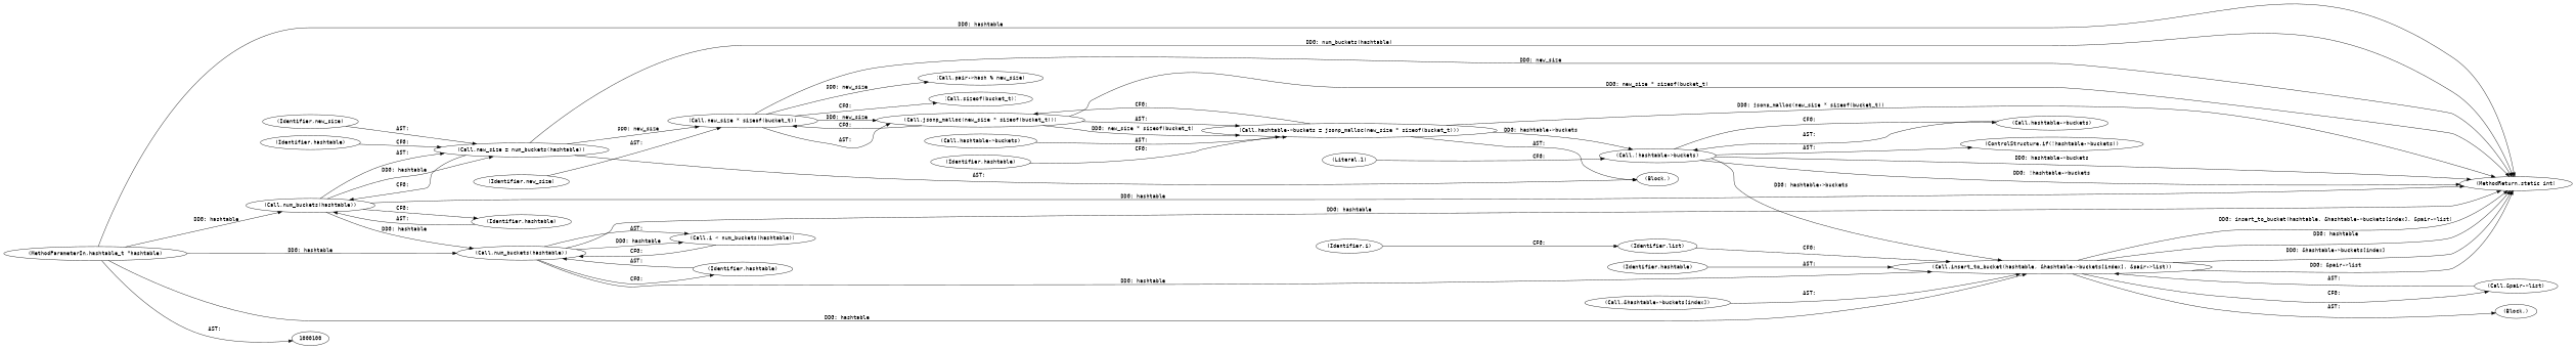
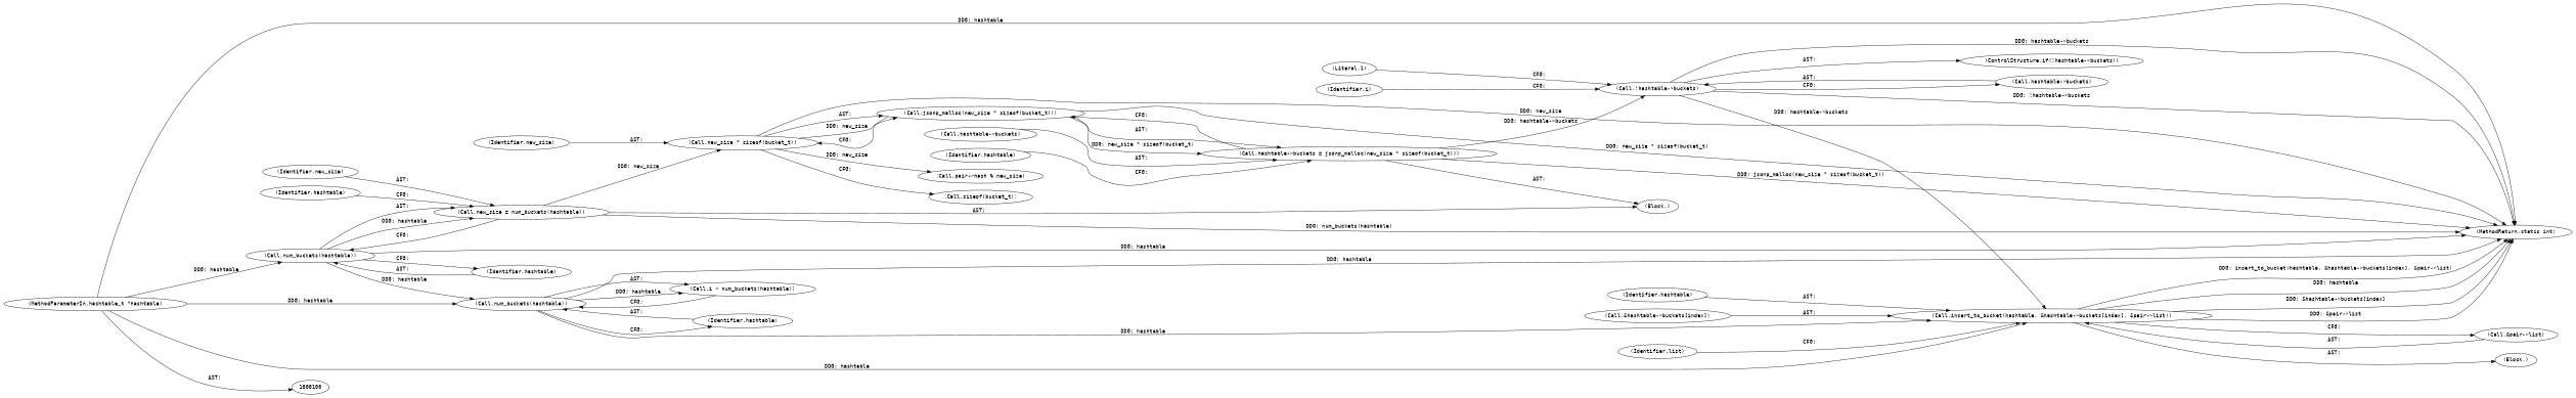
  digraph {
    fontname="DejaVu Sans Mono"
    rankdir=LR
    node [fontname="DejaVu Sans Mono"]
    edge [fontname="DejaVu Sans Mono"]
    n1 [label="(Call,insert_to_bucket(hashtable, &hashtable->buckets[index], &pair->list))"]
    n2 [label="(Call,&pair->list)"]
    n3 [label="(MethodReturn,static int)"]
    n4 [label="(Block,)"]
    n5 [label="(Call,num_buckets(hashtable))"]
    n6 [label="(Call,i < num_buckets(hashtable))"]
    n7 [label="(Identifier,hashtable)"]
    n8 [label="(Call,num_buckets(hashtable))"]
    n9 [label="(Call,new_size = num_buckets(hashtable))"]
    n10 [label="(Identifier,hashtable)"]
    n11 [label="(Block,)"]
    n12 [label="(Call,new_size * sizeof(bucket_t))"]
    n13 [label="(MethodParameterIn,hashtable_t *hashtable)"]
    1000100
    n15 [label="(Call,!hashtable->buckets)"]
    n16 [label="(ControlStructure,if(!hashtable->buckets))"]
    n17 [label="(Call,hashtable->buckets)"]
    n18 [label="(Call,hashtable->buckets = jsonp_malloc(new_size * sizeof(bucket_t)))"]
    n19 [label="(Call,jsonp_malloc(new_size * sizeof(bucket_t)))"]
    n20 [label="(Call,pair->hash % new_size)"]
    n21 [label="(Call,sizeof(bucket_t))"]
    n22 [label="(Call,hashtable->buckets)"]
    n23 [label="(Identifier,hashtable)"]
    n24 [label="(Identifier,hashtable)"]
    n25 [label="(Literal,1)"]
    n26 [label="(Call,&hashtable->buckets[index])"]
    n27 [label="(Identifier,list)"]
    n28 [label="(Identifier,new_size)"]
    n29 [label="(Identifier,new_size)"]
    n30 [label="(Identifier,i)"]
    n31 [label="(Identifier,hashtable)"]
    n1 -> n2 [label="CFG: "]
    n1 -> n3 [label="DDG: hashtable"]
    n1 -> n3 [label="DDG: &hashtable->buckets[index]"]
    n1 -> n3 [label="DDG: &pair->list"]
    n1 -> n3 [label="DDG: insert_to_bucket(hashtable, &hashtable->buckets[index], &pair->list)"]
    n1 -> n4 [label="AST: "]
    n2 -> n1 [label="AST: "]
    n5 -> n1 [label="DDG: hashtable"]
    n5 -> n3 [label="DDG: hashtable"]
    n5 -> n6 [label="AST: "]
    n5 -> n6 [label="DDG: hashtable"]
    n5 -> n7 [label="CFG: "]
    n6 -> n5 [label="CFG: "]
    n7 -> n5 [label="AST: "]
    n8 -> n3 [label="DDG: hashtable"]
    n8 -> n5 [label="DDG: hashtable"]
    n8 -> n9 [label="AST: "]
    n8 -> n9 [label="DDG: hashtable"]
    n8 -> n10 [label="CFG: "]
    n9 -> n3 [label="DDG: num_buckets(hashtable)"]
    n9 -> n8 [label="CFG: "]
    n9 -> n11 [label="AST: "]
    n9 -> n12 [label="DDG: new_size"]
    n10 -> n8 [label="AST: "]
    n12 -> n3 [label="DDG: new_size"]
    n12 -> n19 [label="AST: "]
    n12 -> n19 [label="DDG: new_size"]
    n12 -> n20 [label="DDG: new_size"]
    n12 -> n21 [label="CFG: "]
    n13 -> n1 [label="DDG: hashtable"]
    n13 -> n3 [label="DDG: hashtable"]
    n13 -> n5 [label="DDG: hashtable"]
    n13 -> n8 [label="DDG: hashtable"]
    n13 -> 1000100 [label="AST: "]
    n15 -> n1 [label="DDG: hashtable->buckets"]
    n15 -> n3 [label="DDG: hashtable->buckets"]
    n15 -> n3 [label="DDG: !hashtable->buckets"]
    n15 -> n16 [label="AST: "]
    n15 -> n17 [label="CFG: "]
    n17 -> n15 [label="AST: "]
    n18 -> n3 [label="DDG: jsonp_malloc(new_size * sizeof(bucket_t))"]
    n18 -> n11 [label="AST: "]
    n18 -> n15 [label="DDG: hashtable->buckets"]
    n18 -> n19 [label="CFG: "]
    n19 -> n3 [label="DDG: new_size * sizeof(bucket_t)"]
    n19 -> n12 [label="CFG: "]
    n19 -> n18 [label="AST: "]
    n19 -> n18 [label="DDG: new_size * sizeof(bucket_t)"]
    n22 -> n18 [label="AST: "]
    n23 -> n1 [label="AST: "]
    n24 -> n18 [label="CFG: "]
    n25 -> n15 [label="CFG: "]
    n26 -> n1 [label="AST: "]
    n27 -> n1 [label="CFG: "]
    n28 -> n9 [label="AST: "]
    n29 -> n12 [label="AST: "]
-   n30 -> n27 [label="CFG: "]
+   n30 -> n15 [label="CFG: "]
    n31 -> n9 [label="CFG: "]
  }
